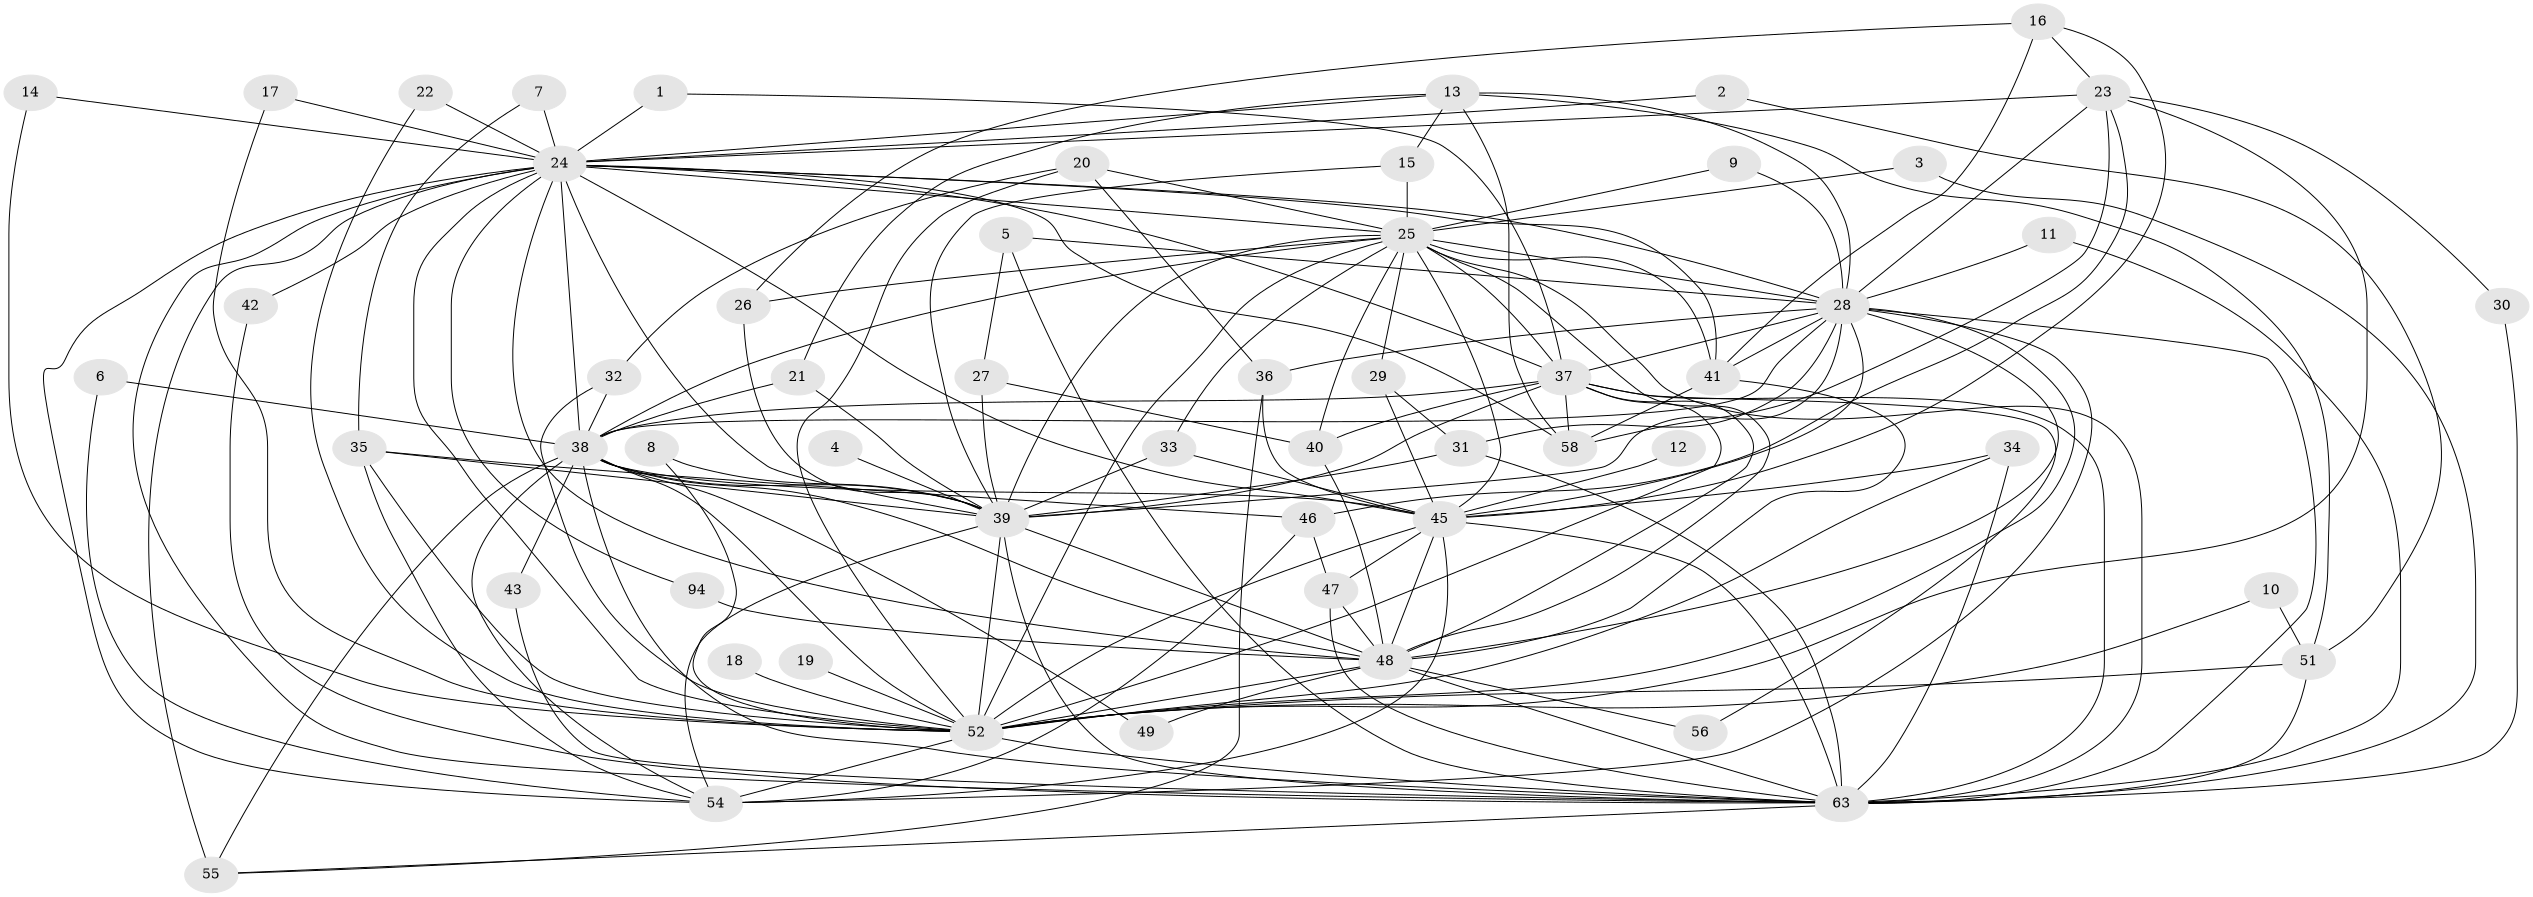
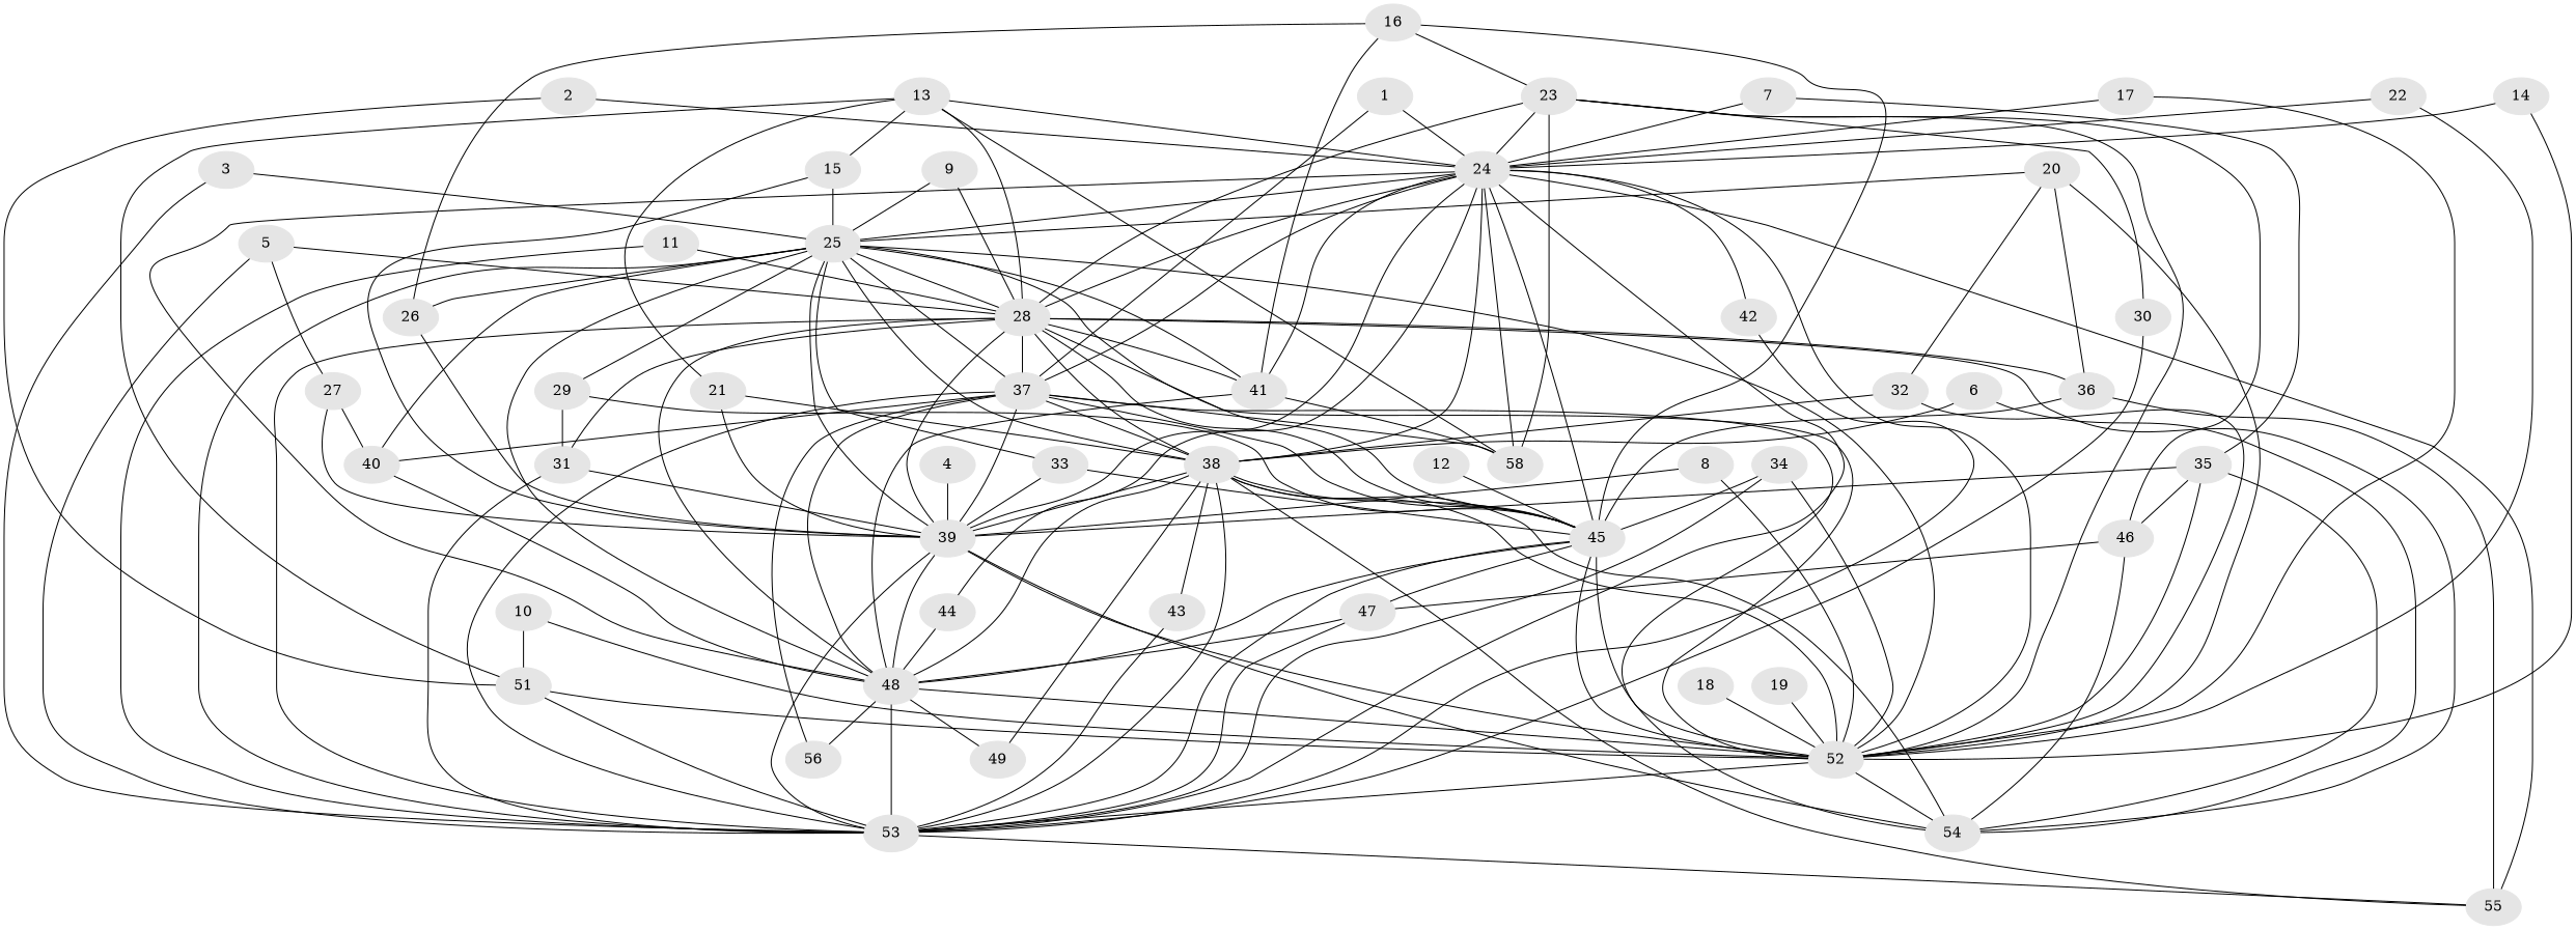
  graph {
    node [color=gray90 style=filled]
    edge [weight=1.0]
    1
    24
    37
    25
-   53 [label=63]
+   53
    39
    28
    38
    54
    52
    45
    n12 [label=58]
    41
    42
-   44 [label=94]
+   44
    48
    55
    40
    56
    2
    51
    3
    26
    29
    33
    4
    5
    27
    36
    31
    6
    43
    49
    7
    35
    46
    8
    9
    10
    11
    12
    47
    13
    15
    21
    14
    16
    23
    30
    17
    18
    19
    20
    32
    22
    34
    1 -- 24
    1 -- 37
    24 -- 37 [weight=2.0]
    24 -- 25
    24 -- 53
    24 -- 39
    24 -- 28 [weight=2.0]
    24 -- 38
-   24 -- 54
    24 -- 52 [weight=2.0]
    24 -- 45
    24 -- n12
    24 -- 41
    24 -- 42
    24 -- 44
    24 -- 48
    24 -- 55 [weight=2.0]
    37 -- 53
    37 -- 39
    37 -- 38
    37 -- 52
+   37 -- 45
    37 -- n12
    37 -- 48
    37 -- 40 [weight=2.0]
    37 -- 56
    25 -- 37
    25 -- 53 [weight=2.0]
    25 -- 39
    25 -- 28
    25 -- 38
    25 -- 52
    25 -- 45
    25 -- 41
    25 -- 48
    25 -- 40
    25 -- 26
    25 -- 29
    25 -- 33
    53 -- 55
    39 -- 53
    39 -- 54
    39 -- 52 [weight=3.0]
    39 -- 48 [weight=2.0]
    28 -- 37
    28 -- 53
    28 -- 39
    28 -- 38
    28 -- 54
    28 -- 52
    28 -- 45
    28 -- 41
    28 -- 48
    28 -- 36
    28 -- 31
    38 -- 53
    38 -- 39
    38 -- 54
    38 -- 52 [weight=2.0]
    38 -- 45
    38 -- 48 [weight=2.0]
    38 -- 55
    38 -- 43
    38 -- 49
    52 -- 53
    52 -- 54 [weight=2.0]
    45 -- 53 [weight=2.0]
    45 -- 54
    45 -- 52 [weight=2.0]
    45 -- 48
    45 -- 47 [weight=2.0]
    41 -- n12
    41 -- 48
    42 -- 53
    44 -- 48
    48 -- 53 [weight=2.0]
    48 -- 52 [weight=2.0]
    48 -- 56
    48 -- 49
    40 -- 48
    2 -- 24
    2 -- 51
    51 -- 53 [weight=2.0]
    51 -- 52 [weight=2.0]
    3 -- 25
    3 -- 53
    26 -- 39
    29 -- 45
    29 -- 31
    33 -- 39
    33 -- 45
    4 -- 39
    5 -- 53
    5 -- 28
    5 -- 27
    27 -- 39
    27 -- 40
    36 -- 45
    36 -- 55
    31 -- 53
    31 -- 39
    6 -- 38
    6 -- 54
    43 -- 53
    7 -- 24
    7 -- 35
    35 -- 39
    35 -- 54
    35 -- 52
    35 -- 46
    46 -- 54
    46 -- 47
    8 -- 39
    8 -- 52
    9 -- 25
    9 -- 28
    10 -- 52
    10 -- 51
    11 -- 53
    11 -- 28
    12 -- 45
    47 -- 53
    47 -- 48
    13 -- 24
    13 -- 28
    13 -- n12
    13 -- 51
    13 -- 15
    13 -- 21
    15 -- 25
    15 -- 39
    21 -- 39
    21 -- 38
    14 -- 24
    14 -- 52
    16 -- 45
    16 -- 41
    16 -- 26
    16 -- 23
    23 -- 24
    23 -- 28
    23 -- 52
    23 -- n12
    23 -- 46
    23 -- 30
    30 -- 53
    17 -- 24
    17 -- 52
    18 -- 52
    19 -- 52
    20 -- 25
    20 -- 52
    20 -- 36
    20 -- 32
    32 -- 38
    32 -- 52
    22 -- 24
    22 -- 52
    34 -- 53
    34 -- 52
    34 -- 45
  }
